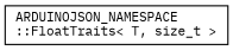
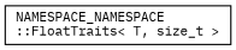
  digraph {
    rankdir=LR
    fontname="IBM Plex Mono"
-   n1 [color=black fillcolor=white fontname="IBM Plex Mono" fontsize=10 height=0.2 label="ARDUINOJSON_NAMESPACE\l::FloatTraits\< T, size_t \>" shape=record style=filled width=0.4]
+   n1 [color=black fillcolor=white fontname="IBM Plex Mono" fontsize=10 height=0.2 label="NAMESPACE_NAMESPACE\l::FloatTraits\< T, size_t \>" shape=record style=filled width=0.4]
  }
